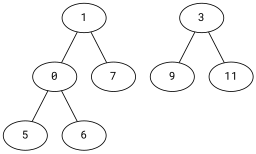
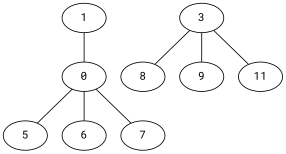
  graph {
    fontname="Roboto Mono"
    node [chem=Cl fontname="Roboto Mono"]
    edge [fontname="Roboto Mono" valence=1]
    1 [chem=C]
    n2 [chem=C label=0]
    5
    6
    7
    3 [chem=C]
+   8
    9
    n9 [chem=H label=11]
    1 -- n2
    n2 -- 5
    n2 -- 6
-   1 -- 7
+   n2 -- 7
+   3 -- 8
    3 -- 9
    3 -- n9
  }
